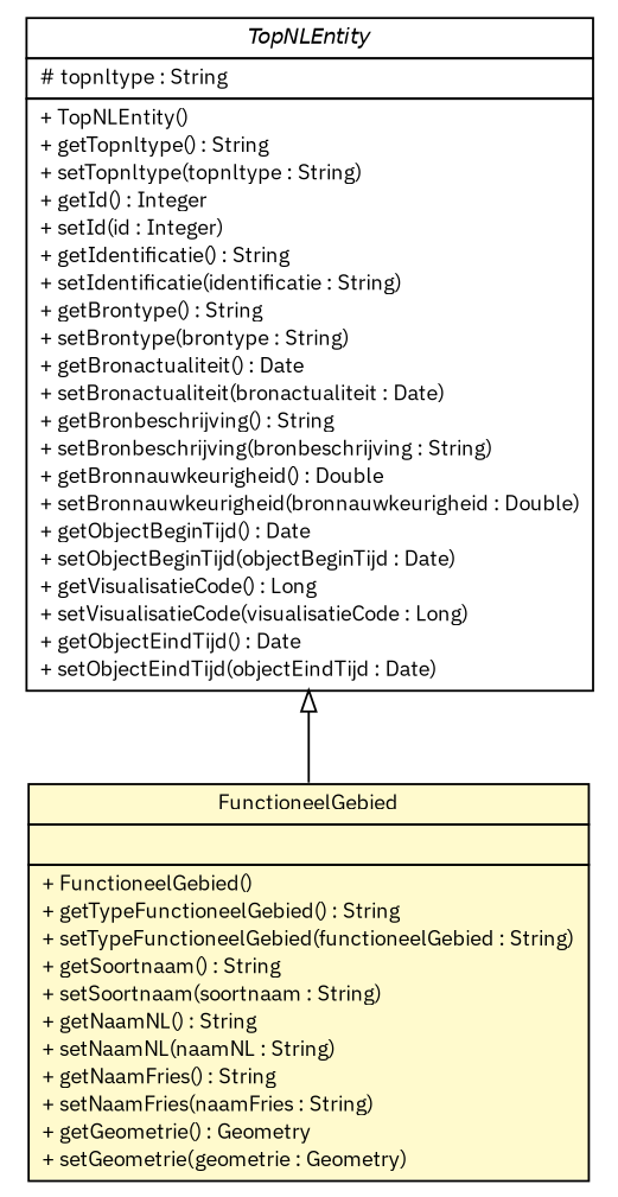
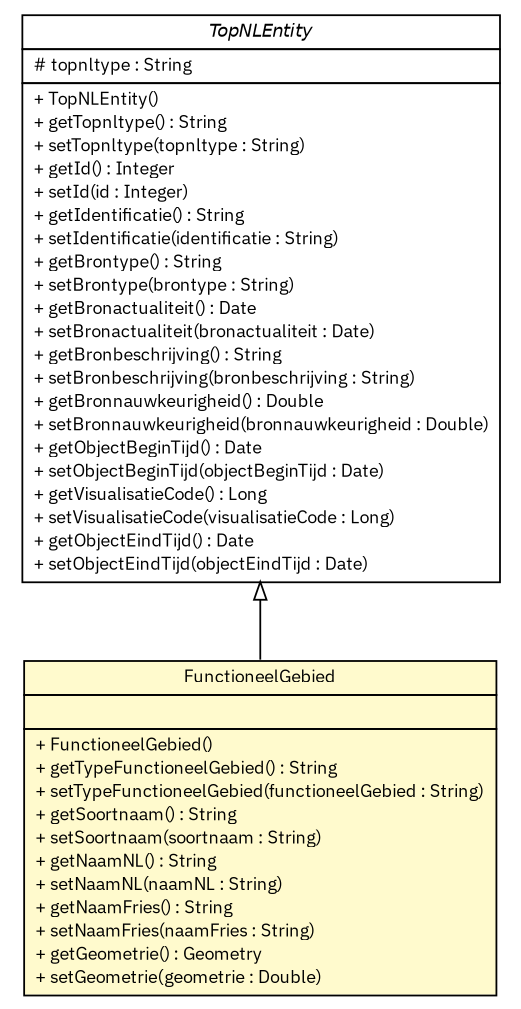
  digraph {
    nodesep=0.25
    ranksep=0.5
    fontname="IBM Plex Sans"
    node [fontcolor=black fontname="IBM Plex Sans" fontsize=10.0 shape=plaintext]
-   n1 [label=<<table title="nl.b3p.topnl.entities.FunctioneelGebied" border="0" cellborder="1" cellspacing="0" cellpadding="2" port="p" bgcolor="lemonChiffon" href="./FunctioneelGebied.html"> 		<tr><td><table border="0" cellspacing="0" cellpadding="1"> <tr><td align="center" balign="center"> FunctioneelGebied </td></tr> 		</table></td></tr> 		<tr><td><table border="0" cellspacing="0" cellpadding="1"> <tr><td align="left" balign="left">  </td></tr> 		</table></td></tr> 		<tr><td><table border="0" cellspacing="0" cellpadding="1"> <tr><td align="left" balign="left"> + FunctioneelGebied() </td></tr> <tr><td align="left" balign="left"> + getTypeFunctioneelGebied() : String </td></tr> <tr><td align="left" balign="left"> + setTypeFunctioneelGebied(functioneelGebied : String) </td></tr> <tr><td align="left" balign="left"> + getSoortnaam() : String </td></tr> <tr><td align="left" balign="left"> + setSoortnaam(soortnaam : String) </td></tr> <tr><td align="left" balign="left"> + getNaamNL() : String </td></tr> <tr><td align="left" balign="left"> + setNaamNL(naamNL : String) </td></tr> <tr><td align="left" balign="left"> + getNaamFries() : String </td></tr> <tr><td align="left" balign="left"> + setNaamFries(naamFries : String) </td></tr> <tr><td align="left" balign="left"> + getGeometrie() : Geometry </td></tr> <tr><td align="left" balign="left"> + setGeometrie(geometrie : Geometry) </td></tr> 		</table></td></tr> 		</table>>]
+   n1 [label=<<table title="nl.b3p.topnl.entities.FunctioneelGebied" border="0" cellborder="1" cellspacing="0" cellpadding="2" port="p" bgcolor="lemonChiffon" href="./FunctioneelGebied.html"> 		<tr><td><table border="0" cellspacing="0" cellpadding="1"> <tr><td align="center" balign="center"> FunctioneelGebied </td></tr> 		</table></td></tr> 		<tr><td><table border="0" cellspacing="0" cellpadding="1"> <tr><td align="left" balign="left">  </td></tr> 		</table></td></tr> 		<tr><td><table border="0" cellspacing="0" cellpadding="1"> <tr><td align="left" balign="left"> + FunctioneelGebied() </td></tr> <tr><td align="left" balign="left"> + getTypeFunctioneelGebied() : String </td></tr> <tr><td align="left" balign="left"> + setTypeFunctioneelGebied(functioneelGebied : String) </td></tr> <tr><td align="left" balign="left"> + getSoortnaam() : String </td></tr> <tr><td align="left" balign="left"> + setSoortnaam(soortnaam : String) </td></tr> <tr><td align="left" balign="left"> + getNaamNL() : String </td></tr> <tr><td align="left" balign="left"> + setNaamNL(naamNL : String) </td></tr> <tr><td align="left" balign="left"> + getNaamFries() : String </td></tr> <tr><td align="left" balign="left"> + setNaamFries(naamFries : String) </td></tr> <tr><td align="left" balign="left"> + getGeometrie() : Geometry </td></tr> <tr><td align="left" balign="left"> + setGeometrie(geometrie : Double) </td></tr> 		</table></td></tr> 		</table>>]
    n2 [label=<<table title="nl.b3p.topnl.entities.TopNLEntity" border="0" cellborder="1" cellspacing="0" cellpadding="2" port="p" href="./TopNLEntity.html"> 		<tr><td><table border="0" cellspacing="0" cellpadding="1"> <tr><td align="center" balign="center"><font face="Helvetica-Oblique"> TopNLEntity </font></td></tr> 		</table></td></tr> 		<tr><td><table border="0" cellspacing="0" cellpadding="1"> <tr><td align="left" balign="left"> # topnltype : String </td></tr> 		</table></td></tr> 		<tr><td><table border="0" cellspacing="0" cellpadding="1"> <tr><td align="left" balign="left"> + TopNLEntity() </td></tr> <tr><td align="left" balign="left"> + getTopnltype() : String </td></tr> <tr><td align="left" balign="left"> + setTopnltype(topnltype : String) </td></tr> <tr><td align="left" balign="left"> + getId() : Integer </td></tr> <tr><td align="left" balign="left"> + setId(id : Integer) </td></tr> <tr><td align="left" balign="left"> + getIdentificatie() : String </td></tr> <tr><td align="left" balign="left"> + setIdentificatie(identificatie : String) </td></tr> <tr><td align="left" balign="left"> + getBrontype() : String </td></tr> <tr><td align="left" balign="left"> + setBrontype(brontype : String) </td></tr> <tr><td align="left" balign="left"> + getBronactualiteit() : Date </td></tr> <tr><td align="left" balign="left"> + setBronactualiteit(bronactualiteit : Date) </td></tr> <tr><td align="left" balign="left"> + getBronbeschrijving() : String </td></tr> <tr><td align="left" balign="left"> + setBronbeschrijving(bronbeschrijving : String) </td></tr> <tr><td align="left" balign="left"> + getBronnauwkeurigheid() : Double </td></tr> <tr><td align="left" balign="left"> + setBronnauwkeurigheid(bronnauwkeurigheid : Double) </td></tr> <tr><td align="left" balign="left"> + getObjectBeginTijd() : Date </td></tr> <tr><td align="left" balign="left"> + setObjectBeginTijd(objectBeginTijd : Date) </td></tr> <tr><td align="left" balign="left"> + getVisualisatieCode() : Long </td></tr> <tr><td align="left" balign="left"> + setVisualisatieCode(visualisatieCode : Long) </td></tr> <tr><td align="left" balign="left"> + getObjectEindTijd() : Date </td></tr> <tr><td align="left" balign="left"> + setObjectEindTijd(objectEindTijd : Date) </td></tr> 		</table></td></tr> 		</table>>]
    n2 -> n1 [arrowtail=empty dir=back fontname="IBM Plex Sans" fontsize=10 headport=p labelfontname=Helvetica labelfontsize=10 tailport=p]
  }
